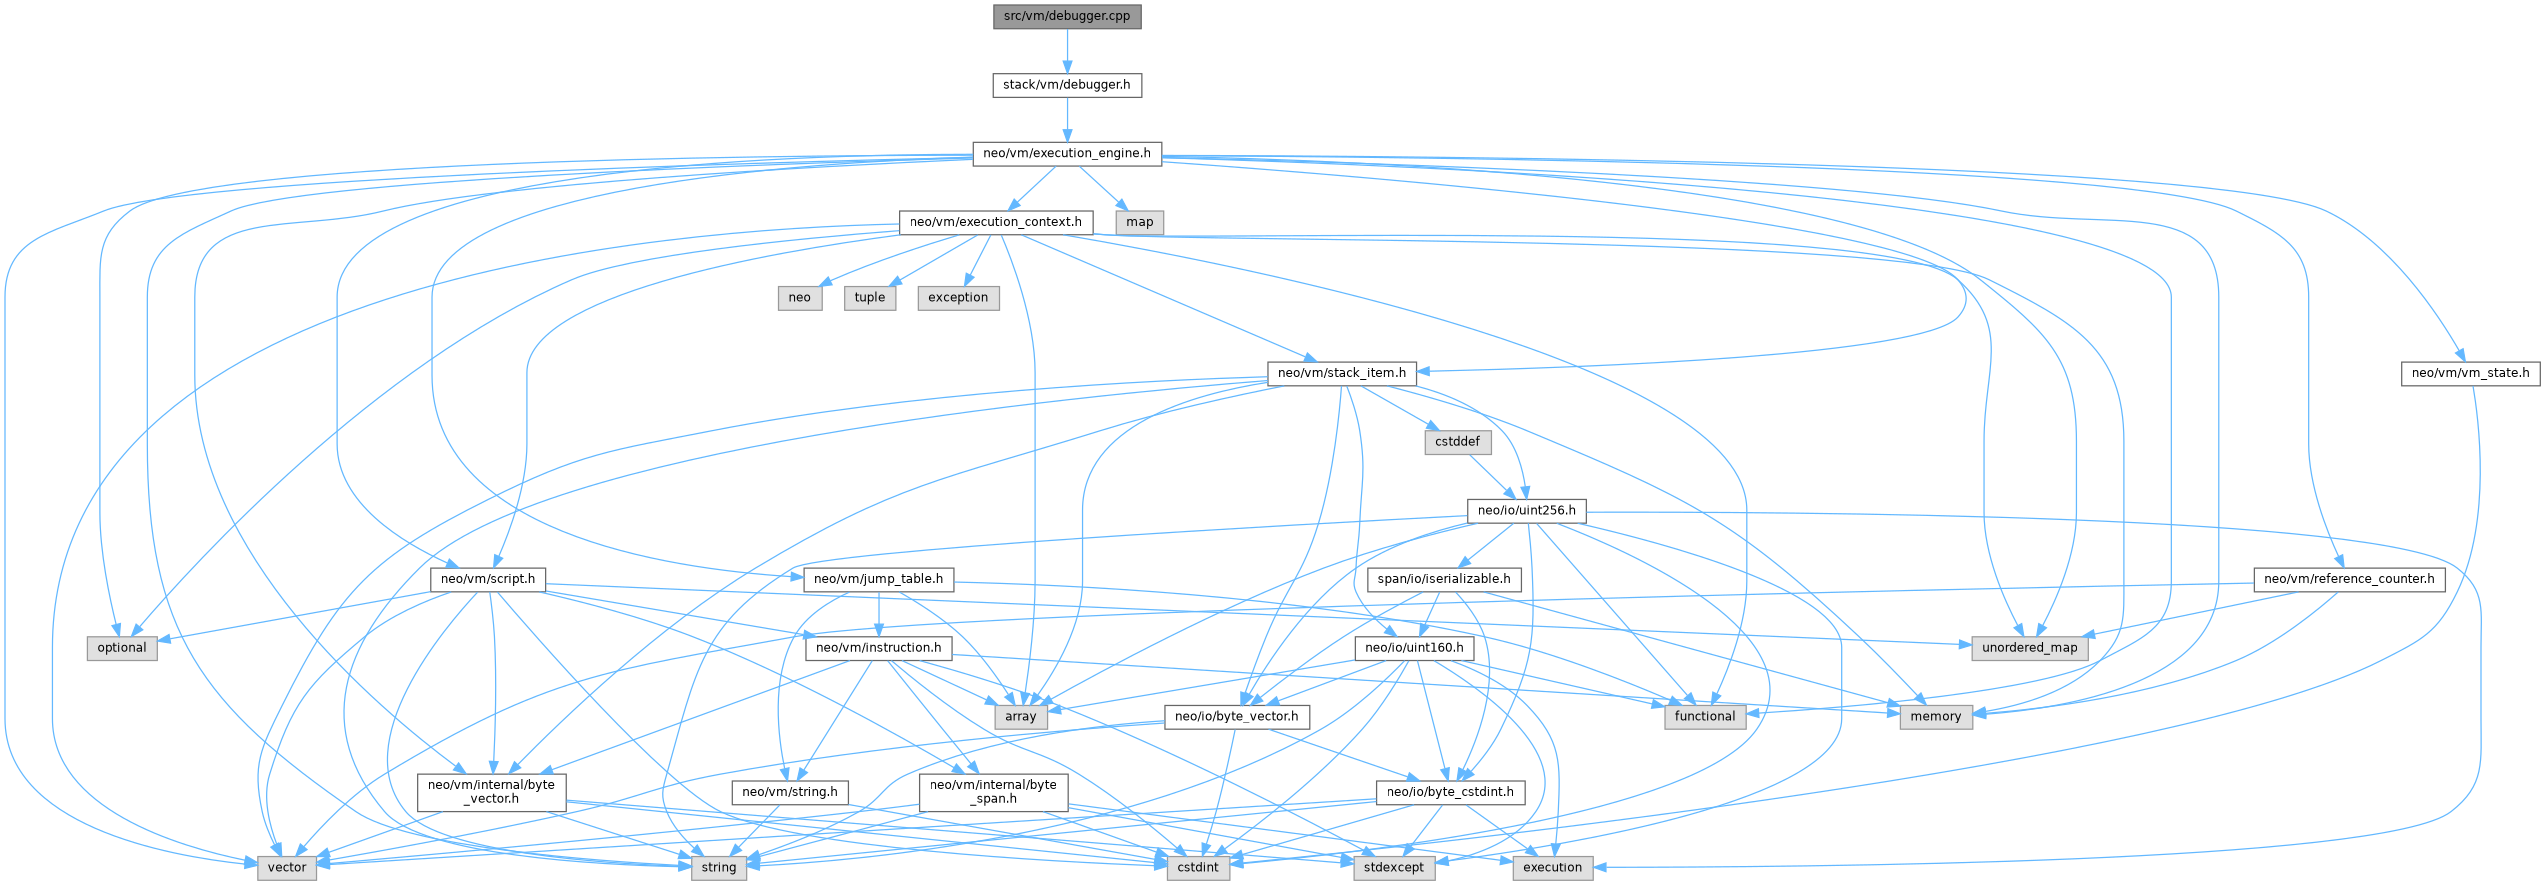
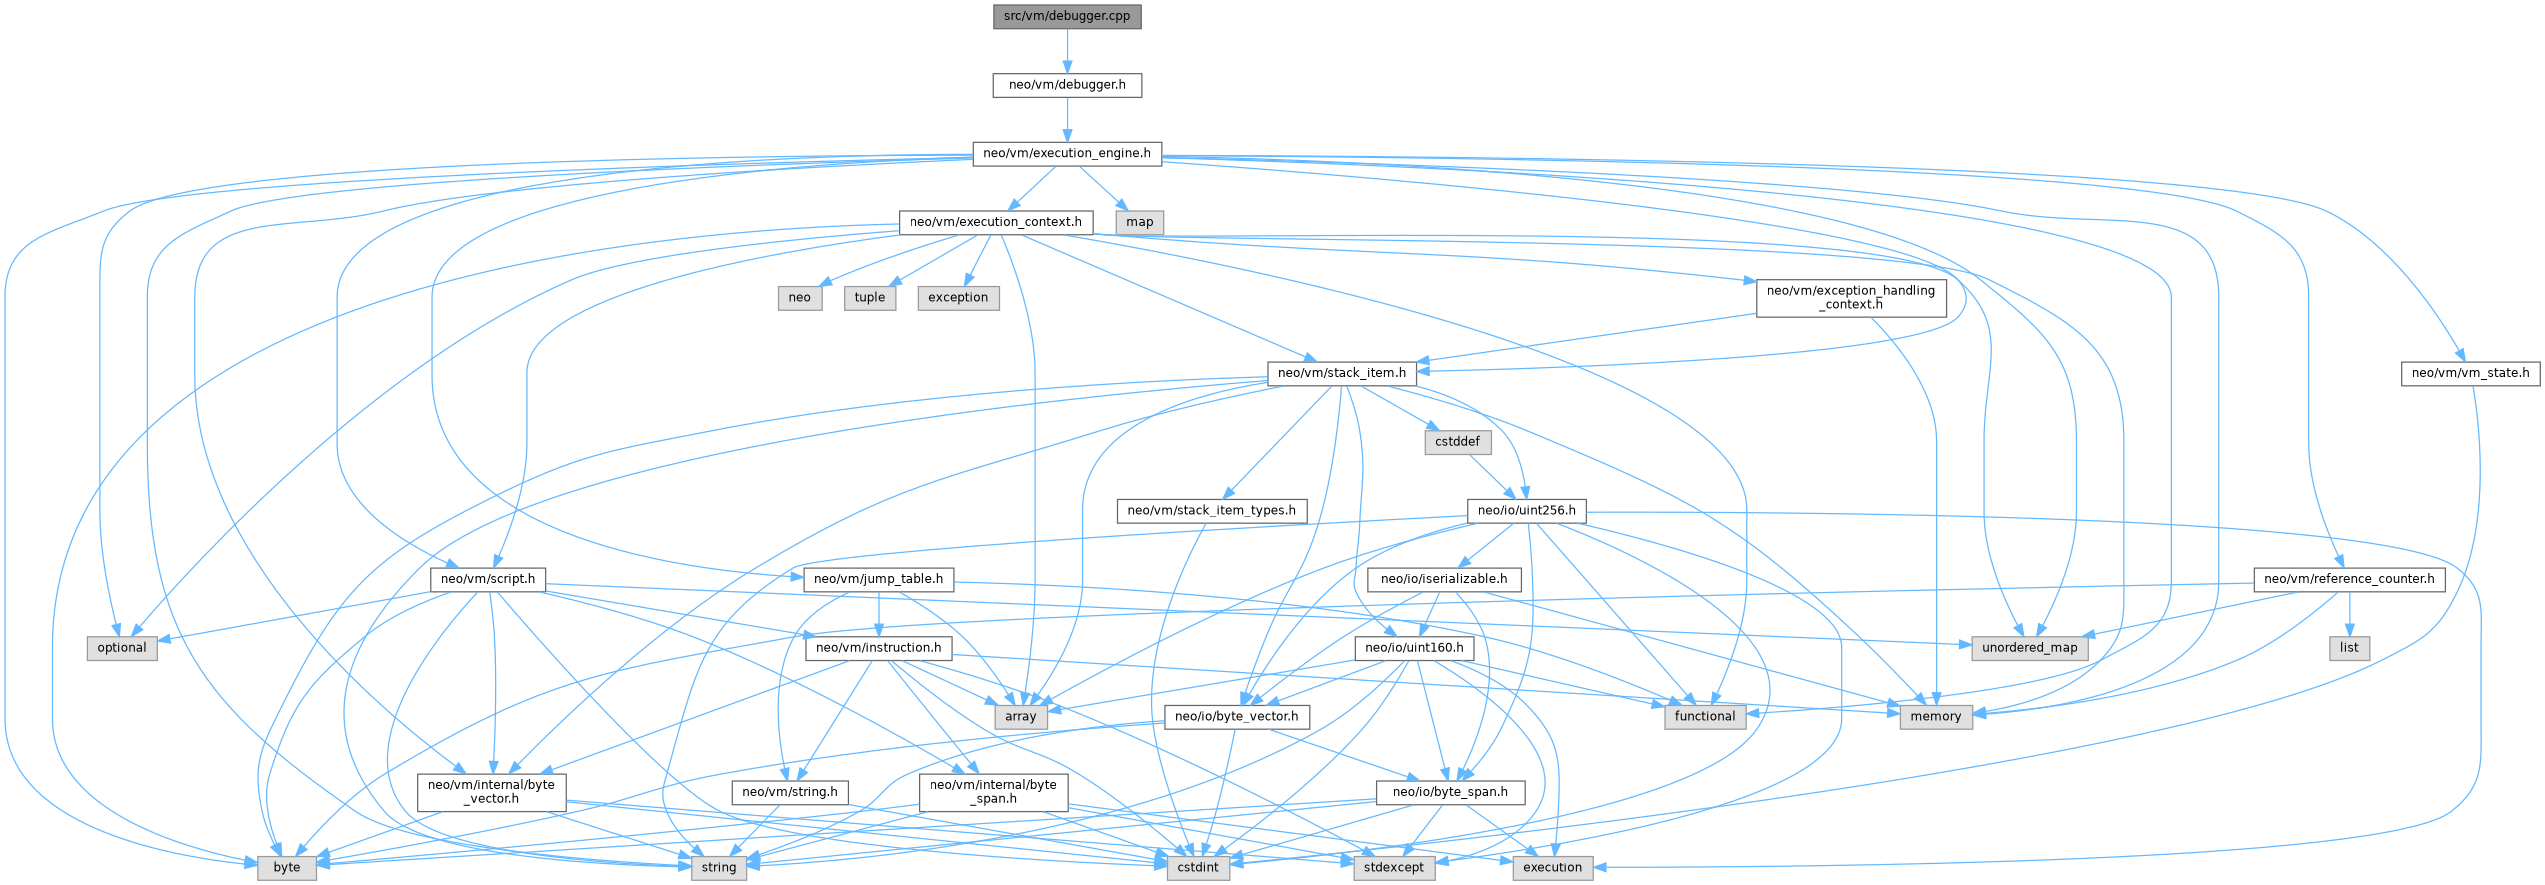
  digraph {
    node [color=grey40 fillcolor=white fontname=Helvetica fontsize=10 shape=box style=filled]
    edge [color=steelblue1 fontname=Helvetica fontsize=10 labelfontname=Helvetica labelfontsize=10 style=solid]
    n1 [color=gray40 fillcolor=grey60 fontcolor=black height=0.2 label="src/vm/debugger.cpp" width=0.4]
-   n2 [height=0.2 label="stack/vm/debugger.h" width=0.4]
+   n2 [height=0.2 label="neo/vm/debugger.h" width=0.4]
    n3 [height=0.2 label="neo/vm/execution_engine.h" width=0.4]
    n4 [height=0.2 label="neo/vm/execution_context.h" width=0.4]
    n5 [height=0.2 label="neo/vm/stack_item.h" width=0.4]
    n6 [color=grey60 fillcolor="#E0E0E0" height=0.2 label=string width=0.4]
-   n7 [color=grey60 fillcolor="#E0E0E0" height=0.2 label=vector width=0.4]
+   n7 [color=grey60 fillcolor="#E0E0E0" height=0.2 label=byte width=0.4]
    n8 [color=grey60 fillcolor="#E0E0E0" height=0.2 label=memory width=0.4]
    n9 [color=grey60 fillcolor="#E0E0E0" height=0.2 label=functional width=0.4]
    n10 [height=0.2 label="neo/vm/internal/byte\l_vector.h" width=0.4]
    n11 [color=grey60 fillcolor="#E0E0E0" height=0.2 label=map width=0.4]
    n12 [height=0.2 label="neo/vm/script.h" width=0.4]
    n13 [color=grey60 fillcolor="#E0E0E0" height=0.2 label=optional width=0.4]
    n14 [color=grey60 fillcolor="#E0E0E0" height=0.2 label=unordered_map width=0.4]
    n15 [height=0.2 label="neo/vm/jump_table.h" width=0.4]
    n16 [height=0.2 label="neo/vm/reference_counter.h" width=0.4]
    n17 [height=0.2 label="neo/vm/vm_state.h" width=0.4]
+   n18 [height=0.2 label="neo/vm/exception_handling\l_context.h" width=0.4]
    n19 [color=grey60 fillcolor="#E0E0E0" height=0.2 label=neo width=0.4]
    n20 [color=grey60 fillcolor="#E0E0E0" height=0.2 label=tuple width=0.4]
    n21 [color=grey60 fillcolor="#E0E0E0" height=0.2 label=exception width=0.4]
    n22 [color=grey60 fillcolor="#E0E0E0" height=0.2 label=array width=0.4]
    n23 [height=0.2 label="neo/io/byte_vector.h" width=0.4]
    n24 [height=0.2 label="neo/io/uint160.h" width=0.4]
    n25 [height=0.2 label="neo/io/uint256.h" width=0.4]
    n26 [color=grey60 fillcolor="#E0E0E0" height=0.2 label=cstddef width=0.4]
+   n27 [height=0.2 label="neo/vm/stack_item_types.h" width=0.4]
    n28 [color=grey60 fillcolor="#E0E0E0" height=0.2 label=cstdint width=0.4]
    n29 [color=grey60 fillcolor="#E0E0E0" height=0.2 label=stdexcept width=0.4]
    n30 [height=0.2 label="neo/vm/internal/byte\l_span.h" width=0.4]
    n31 [height=0.2 label="neo/vm/instruction.h" width=0.4]
    n32 [height=0.2 label="neo/vm/string.h" width=0.4]
-   n34 [height=0.2 label="neo/io/byte_cstdint.h" width=0.4]
+   n33 [color=grey60 fillcolor="#E0E0E0" height=0.2 label=list width=0.4]
+   n34 [height=0.2 label="neo/io/byte_span.h" width=0.4]
    n35 [color=grey60 fillcolor="#E0E0E0" height=0.2 label=execution width=0.4]
-   n36 [height=0.2 label="span/io/iserializable.h" width=0.4]
+   n36 [height=0.2 label="neo/io/iserializable.h" width=0.4]
    n1 -> n2
    n2 -> n3
    n3 -> n4
    n3 -> n5
    n3 -> n6
    n3 -> n7
    n3 -> n8
    n3 -> n9
    n3 -> n10
    n3 -> n11
    n3 -> n12
    n3 -> n13
    n3 -> n14
    n3 -> n15
    n3 -> n16
    n3 -> n17
    n4 -> n5
    n4 -> n7
    n4 -> n8
    n4 -> n9
    n4 -> n12
    n4 -> n13
    n4 -> n14
+   n4 -> n18
    n4 -> n19
    n4 -> n20
    n4 -> n21
    n4 -> n22
    n5 -> n6
    n5 -> n7
    n5 -> n8
    n5 -> n10
    n5 -> n22
    n5 -> n23
    n5 -> n24
    n5 -> n25
    n5 -> n26
+   n5 -> n27
    n10 -> n6
    n10 -> n7
    n10 -> n28
    n10 -> n29
    n12 -> n6
    n12 -> n7
    n12 -> n10
    n12 -> n13
    n12 -> n14
    n12 -> n28
    n12 -> n30
    n12 -> n31
    n15 -> n9
    n15 -> n22
    n15 -> n31
    n15 -> n32
    n16 -> n7
    n16 -> n8
    n16 -> n14
+   n16 -> n33
    n17 -> n28
+   n18 -> n5
+   n18 -> n8
    n23 -> n6
    n23 -> n7
    n23 -> n28
    n23 -> n34
    n24 -> n6
    n24 -> n9
    n24 -> n22
    n24 -> n23
    n24 -> n28
    n24 -> n29
    n24 -> n34
    n24 -> n35
    n25 -> n6
    n25 -> n9
    n25 -> n22
    n25 -> n23
    n25 -> n28
    n25 -> n29
    n25 -> n34
    n25 -> n35
    n25 -> n36
    n26 -> n25
+   n27 -> n28
    n30 -> n6
    n30 -> n7
    n30 -> n28
    n30 -> n29
    n30 -> n35
    n31 -> n8
    n31 -> n10
    n31 -> n22
    n31 -> n28
    n31 -> n29
    n31 -> n30
    n31 -> n32
    n32 -> n6
    n32 -> n28
    n34 -> n6
    n34 -> n7
    n34 -> n28
    n34 -> n29
    n34 -> n35
    n36 -> n8
    n36 -> n23
    n36 -> n24
    n36 -> n34
  }
